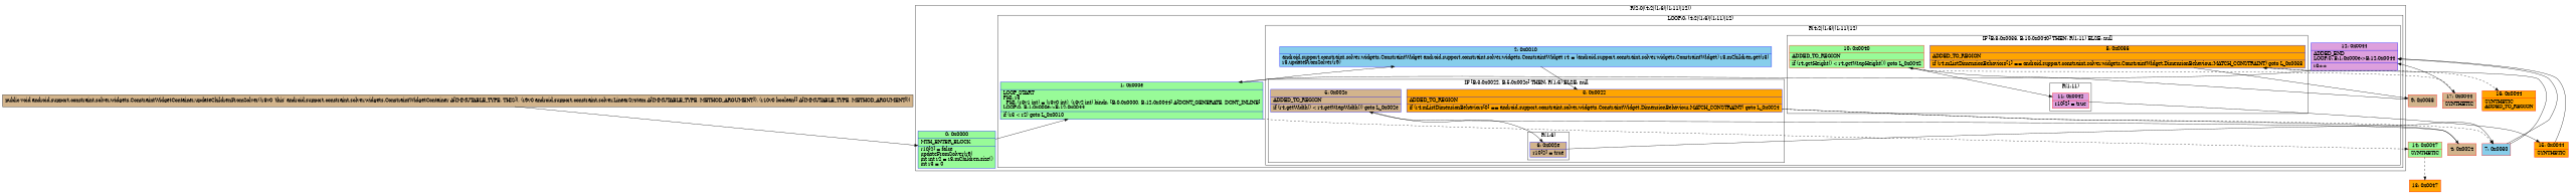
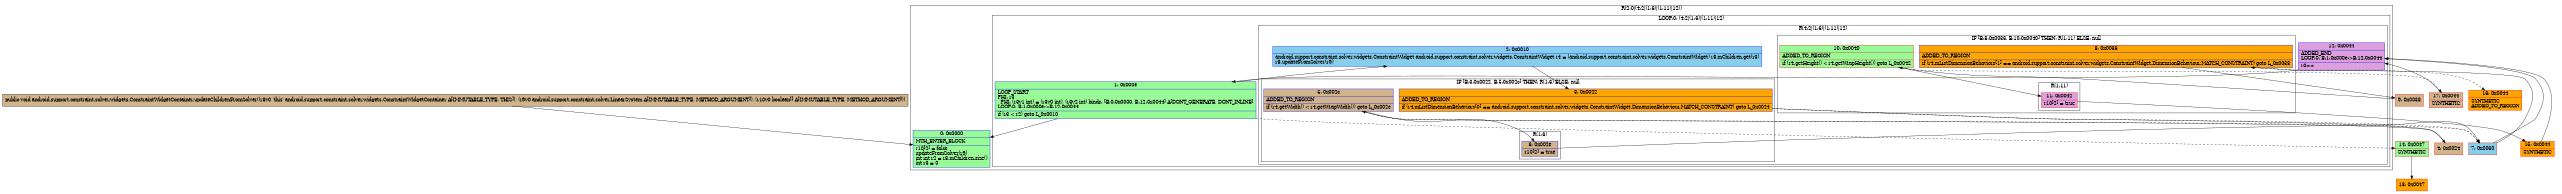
  digraph {
    node [color=red fillcolor=tan shape=record style=filled]
    n1 [color=blue label="{6\:\ 0x002e|r10[2] = true\l}"]
    n2 [color=blue fillcolor=orange label="{3\:\ 0x0022|ADDED_TO_REGION\l|if (r4.mListDimensionBehaviors[0] == android.support.constraint.solver.widgets.ConstraintWidget.DimensionBehaviour.MATCH_CONSTRAINT) goto L_0x0024\l}"]
    n3 [color=blue label="{5\:\ 0x002c|ADDED_TO_REGION\l|if (r4.getWidth() \< r4.getWrapWidth()) goto L_0x002e\l}"]
    n4 [fillcolor=plum label="{11\:\ 0x0042|r10[2] = true\l}"]
    n5 [color=blue fillcolor=orange label="{8\:\ 0x0036|ADDED_TO_REGION\l|if (r4.mListDimensionBehaviors[1] == android.support.constraint.solver.widgets.ConstraintWidget.DimensionBehaviour.MATCH_CONSTRAINT) goto L_0x0038\l}"]
    n6 [fillcolor=palegreen label="{10\:\ 0x0040|ADDED_TO_REGION\l|if (r4.getHeight() \< r4.getWrapHeight()) goto L_0x0042\l}"]
    n7 [color=blue fillcolor=skyblue label="{2\:\ 0x0010|android.support.constraint.solver.widgets.ConstraintWidget android.support.constraint.solver.widgets.ConstraintWidget r4 = (android.support.constraint.solver.widgets.ConstraintWidget) r8.mChildren.get(r3)\lr8.updateFromSolver(r9)\l}"]
    n8 [color=blue fillcolor=plum label="{12\:\ 0x0044|ADDED_END\lLOOP:0: B:1:0x000e\-\>B:12:0x0044\l|r3++\l}"]
    n9 [color=blue fillcolor=palegreen label="{1\:\ 0x000e|LOOP_START\lPHI: r3 \l  PHI: (r3v1 int) = (r3v0 int), (r3v2 int) binds: [B:0:0x0000, B:12:0x0044] A[DONT_GENERATE, DONT_INLINE]\lLOOP:0: B:1:0x000e\-\>B:12:0x0044\l|if (r3 \< r2) goto L_0x0010\l}"]
    n10 [color=blue fillcolor=palegreen label="{0\:\ 0x0000|MTH_ENTER_BLOCK\l|r10[2] = false\lupdateFromSolver(r9)\lint int r2 = r8.mChildren.size()\lint r3 = 0\l}"]
    n11 [fillcolor=skyblue label="{7\:\ 0x0030}"]
    n12 [label="{4\:\ 0x0024}"]
    n13 [fillcolor=orange label="{15\:\ 0x0044|SYNTHETIC\l}"]
    n14 [label="{9\:\ 0x0038}"]
    n15 [fillcolor=orange label="{16\:\ 0x0044|SYNTHETIC\lADDED_TO_REGION\l}"]
    n16 [label="{17\:\ 0x0044|SYNTHETIC\l}"]
    n17 [fillcolor=palegreen label="{14\:\ 0x0047|SYNTHETIC\l}"]
    n18 [fillcolor=orange label="{13\:\ 0x0047}"]
    n19 [label="{public void android.support.constraint.solver.widgets.ConstraintWidgetContainer.updateChildrenFromSolver((r8v0 'this' android.support.constraint.solver.widgets.ConstraintWidgetContainer A[IMMUTABLE_TYPE, THIS]), (r9v0 android.support.constraint.solver.LinearSystem A[IMMUTABLE_TYPE, METHOD_ARGUMENT]), (r10v0 boolean[] A[IMMUTABLE_TYPE, METHOD_ARGUMENT])) }" color=""]
    subgraph cluster_1 {
      label="R(2:0|(4:2|(1:6)|(1:11)|12))"
      n10
      subgraph cluster_2 {
        label="LOOP:0: (4:2|(1:6)|(1:11)|12)"
        n9
        subgraph cluster_3 {
          label="R(4:2|(1:6)|(1:11)|12)"
          n7
          n8
          subgraph cluster_4 {
            label="IF [B:3:0x0022, B:5:0x002c] THEN: R(1:6) ELSE: null"
            n2
            n3
            subgraph cluster_5 {
              label="R(1:6)"
              n1
            }
          }
          subgraph cluster_6 {
            label="IF [B:8:0x0036, B:10:0x0040] THEN: R(1:11) ELSE: null"
            n5
            n6
            subgraph cluster_7 {
              label="R(1:11)"
              n4
            }
          }
        }
      }
    }
    n1 -> n11
    n2 -> n11 [style=dashed]
    n2 -> n12
    n3 -> n1
+   n3 -> n11 [style=dashed]
    n4 -> n13
    n5 -> n14
    n5 -> n15 [style=dashed]
    n6 -> n4
    n6 -> n16 [style=dashed]
    n7 -> n2
    n8 -> n9
    n9 -> n7
    n9 -> n17 [style=dashed]
-   n10 -> n9
+   n9 -> n10
    n11 -> n5
    n11 -> n8
    n12 -> n3
    n13 -> n8
    n14 -> n6
    n16 -> n8
-   n17 -> n18 [style=dashed]
+   n17 -> n18
    n19 -> n10
  }
